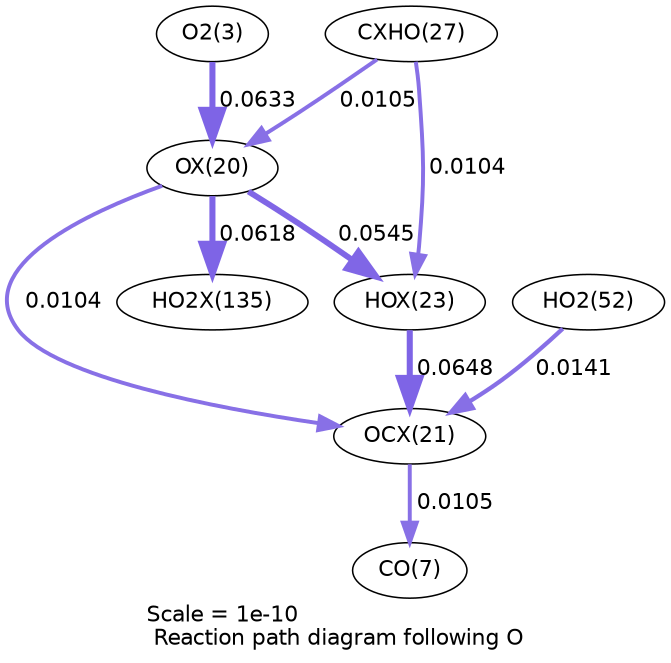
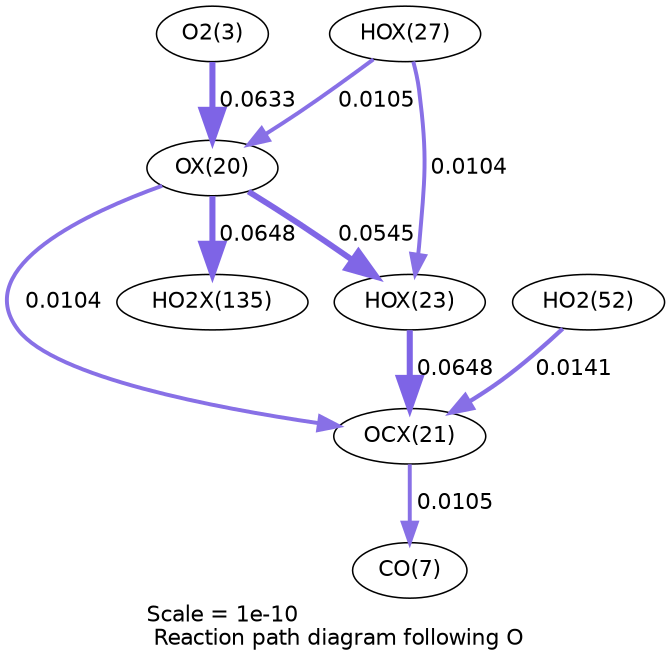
  digraph {
    fontname=Helvetica
    label="Scale = 1e-10\l Reaction path diagram following O"
    node [fontname=Helvetica]
    edge [arrowsize=1.28 color="0.7, 0.51, 0.9" fontname=Helvetica penwidth=2.56]
    n1 [label="O2(3)"]
    n2 [label="OX(20)"]
    n3 [label="HOX(23)"]
    n4 [label="OCX(21)"]
    n5 [label="HO2X(135)"]
-   n6 [label="CXHO(27)"]
+   n6 [label="HOX(27)"]
    n7 [label="CO(7)"]
    n8 [label="HO2(52)"]
    n1 -> n2 [arrowsize=1.96 color="0.7, 0.563, 0.9" label=" 0.0633" penwidth=3.92]
    n2 -> n3 [arrowsize=1.9 color="0.7, 0.554, 0.9" label=" 0.0545" penwidth=3.8]
    n2 -> n4 [label=" 0.0104"]
-   n2 -> n5 [arrowsize=1.97 color="0.7, 0.565, 0.9" label=" 0.0618" penwidth=3.93]
+   n2 -> n5 [arrowsize=1.97 color="0.7, 0.565, 0.9" label=" 0.0648" penwidth=3.93]
    n3 -> n4 [arrowsize=1.97 color="0.7, 0.565, 0.9" label=" 0.0648" penwidth=3.93]
    n4 -> n7 [label=" 0.0105"]
    n6 -> n2 [label=" 0.0105"]
    n6 -> n3 [label=" 0.0104"]
    n8 -> n4 [arrowsize=1.39 color="0.7, 0.514, 0.9" label=" 0.0141" penwidth=2.78]
  }
